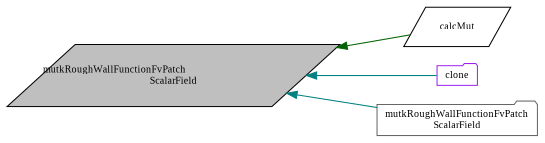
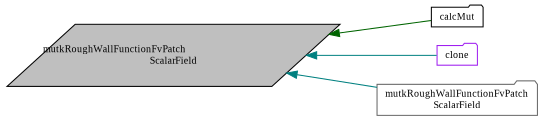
  digraph {
    rankdir=LR
    fontname="Liberation Serif"
    node [color=black fontname="Liberation Serif" fontsize=10 shape=parallelogram]
    edge [color=teal dir=back fontname="Liberation Serif" fontsize=10 labelfontname=FreeSans labelfontsize=10 style=solid]
    n1 [fillcolor=grey75 fontcolor=black height=0.2 label="mutkRoughWallFunctionFvPatch\lScalarField" style=filled width=0.4]
-   n2 [height=0.2 label=calcMut width=0.4]
+   n2 [height=0.2 label=calcMut shape=folder width=0.4]
    n3 [color=purple height=0.2 label=clone shape=folder width=0.4]
    n4 [color=gray40 height=0.2 label="mutkRoughWallFunctionFvPatch\lScalarField" shape=folder width=0.4]
    n1 -> n2 [color=darkgreen]
    n1 -> n3
    n1 -> n4
  }
